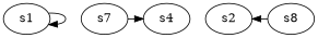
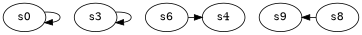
  digraph {
    node [player=1]
-   s1
-   s6 [player=0 label=s7]
+   s1 [label=s0]
+   s3
+   s6 [player=0]
    s4 [player=0]
-   s9 [label=s2]
+   s9
    s8 [player=0]
    s1 -> s1 [constraint="time % 3 == 0"]
+   s3 -> s3 [constraint="time % 2 == 0"]
    s6 -> s4 [constraint="!(time % 3 == 0)"]
    s8 -> s9 [constraint="time % 4 == 1"]
  }
